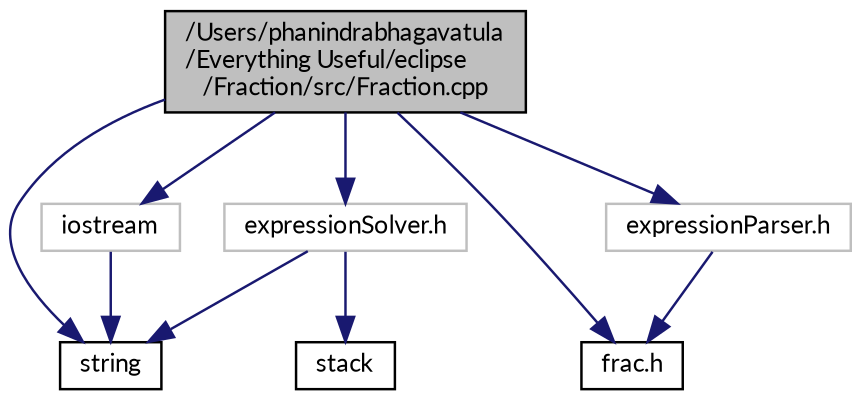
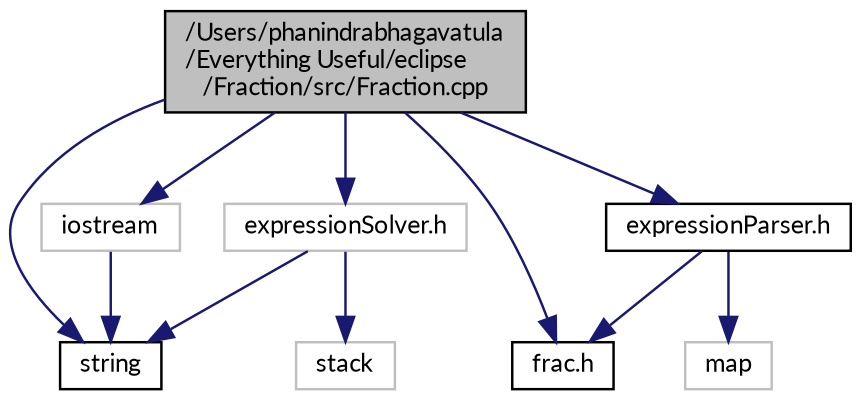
  digraph {
    fontname=Lato
    node [color=black fillcolor=white fontname=Lato fontsize=10 shape=record style=filled]
    edge [color=midnightblue fontname=Lato fontsize=10 labelfontname=Helvetica labelfontsize=10 style=solid]
    n1 [fillcolor=grey75 fontcolor=black height=0.2 label="/Users/phanindrabhagavatula\l/Everything Useful/eclipse\l/Fraction/src/Fraction.cpp" width=0.4]
    n2 [color=grey75 height=0.2 label=iostream width=0.4]
    n3 [height=0.2 label=string width=0.4]
    n4 [height=0.2 label="frac.h" width=0.4]
-   n5 [color=grey75 height=0.2 label="expressionParser.h" width=0.4]
+   n5 [height=0.2 label="expressionParser.h" width=0.4]
    n6 [color=grey75 height=0.2 label="expressionSolver.h" width=0.4]
-   n8 [height=0.2 label=stack width=0.4]
+   n7 [color=grey75 height=0.2 label=map width=0.4]
+   n8 [color=grey75 height=0.2 label=stack width=0.4]
    n1 -> n2
    n1 -> n3
    n1 -> n4
    n1 -> n5
    n1 -> n6
    n2 -> n3
    n5 -> n4
+   n5 -> n7
    n6 -> n3
    n6 -> n8
  }
